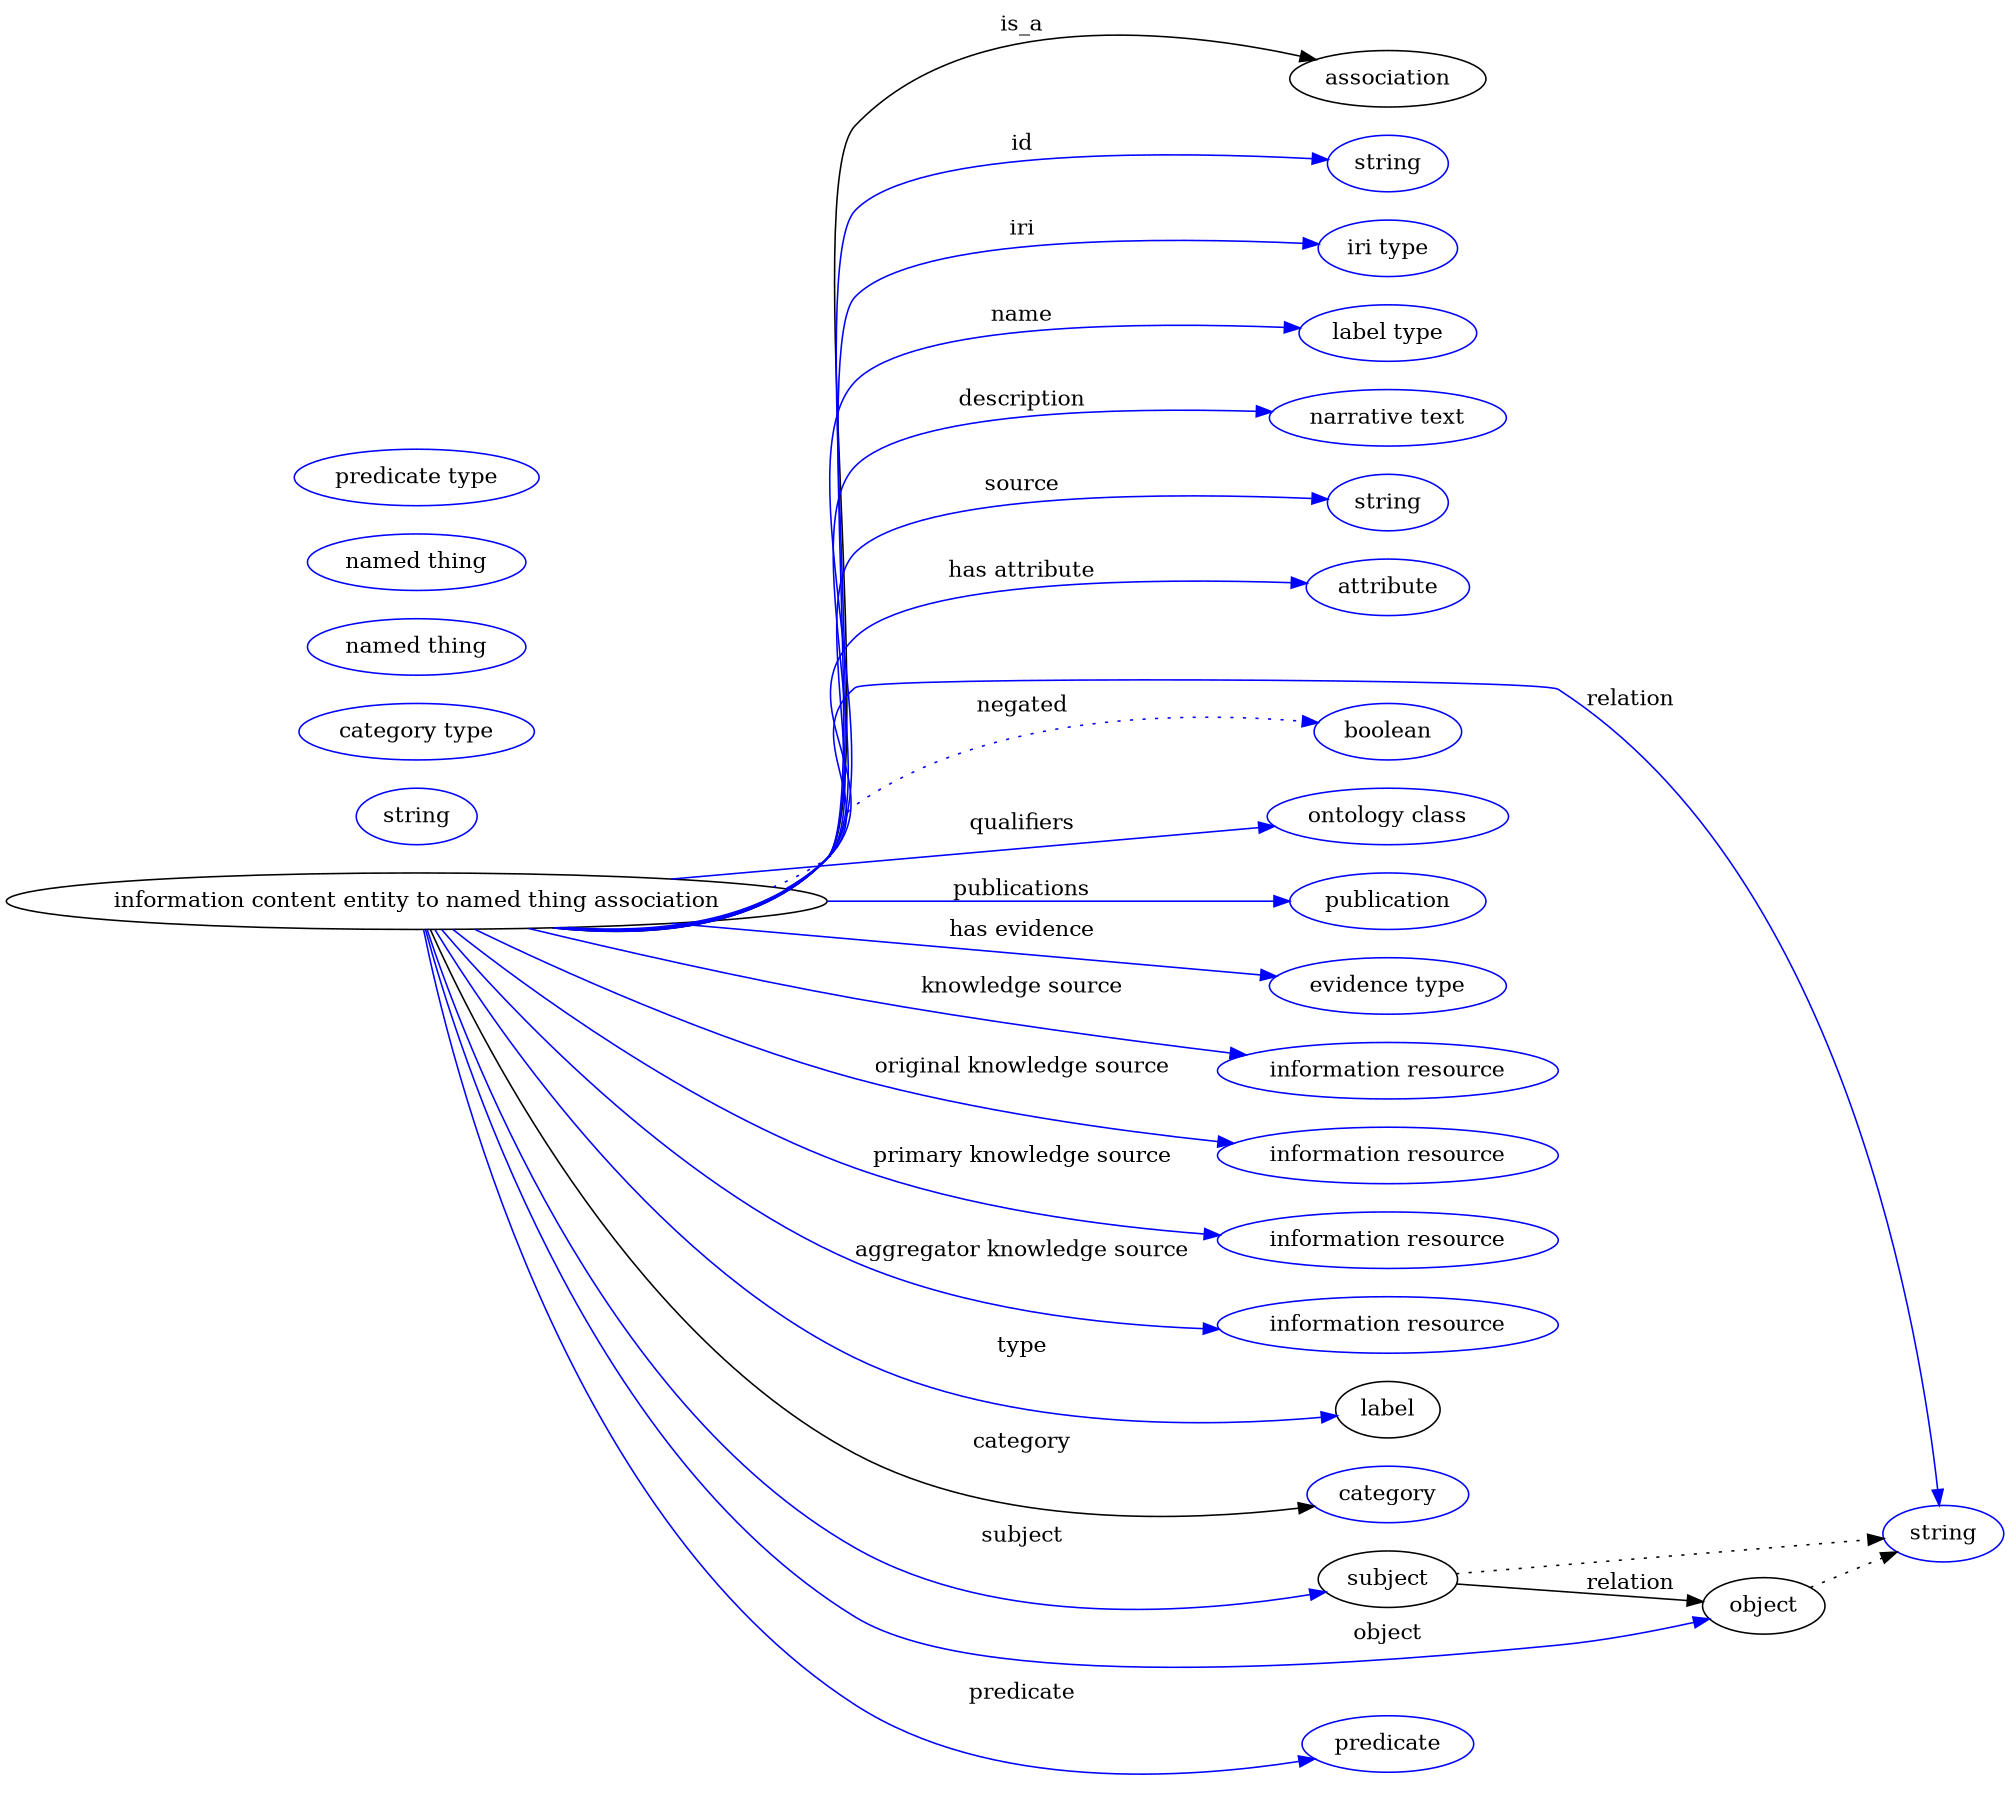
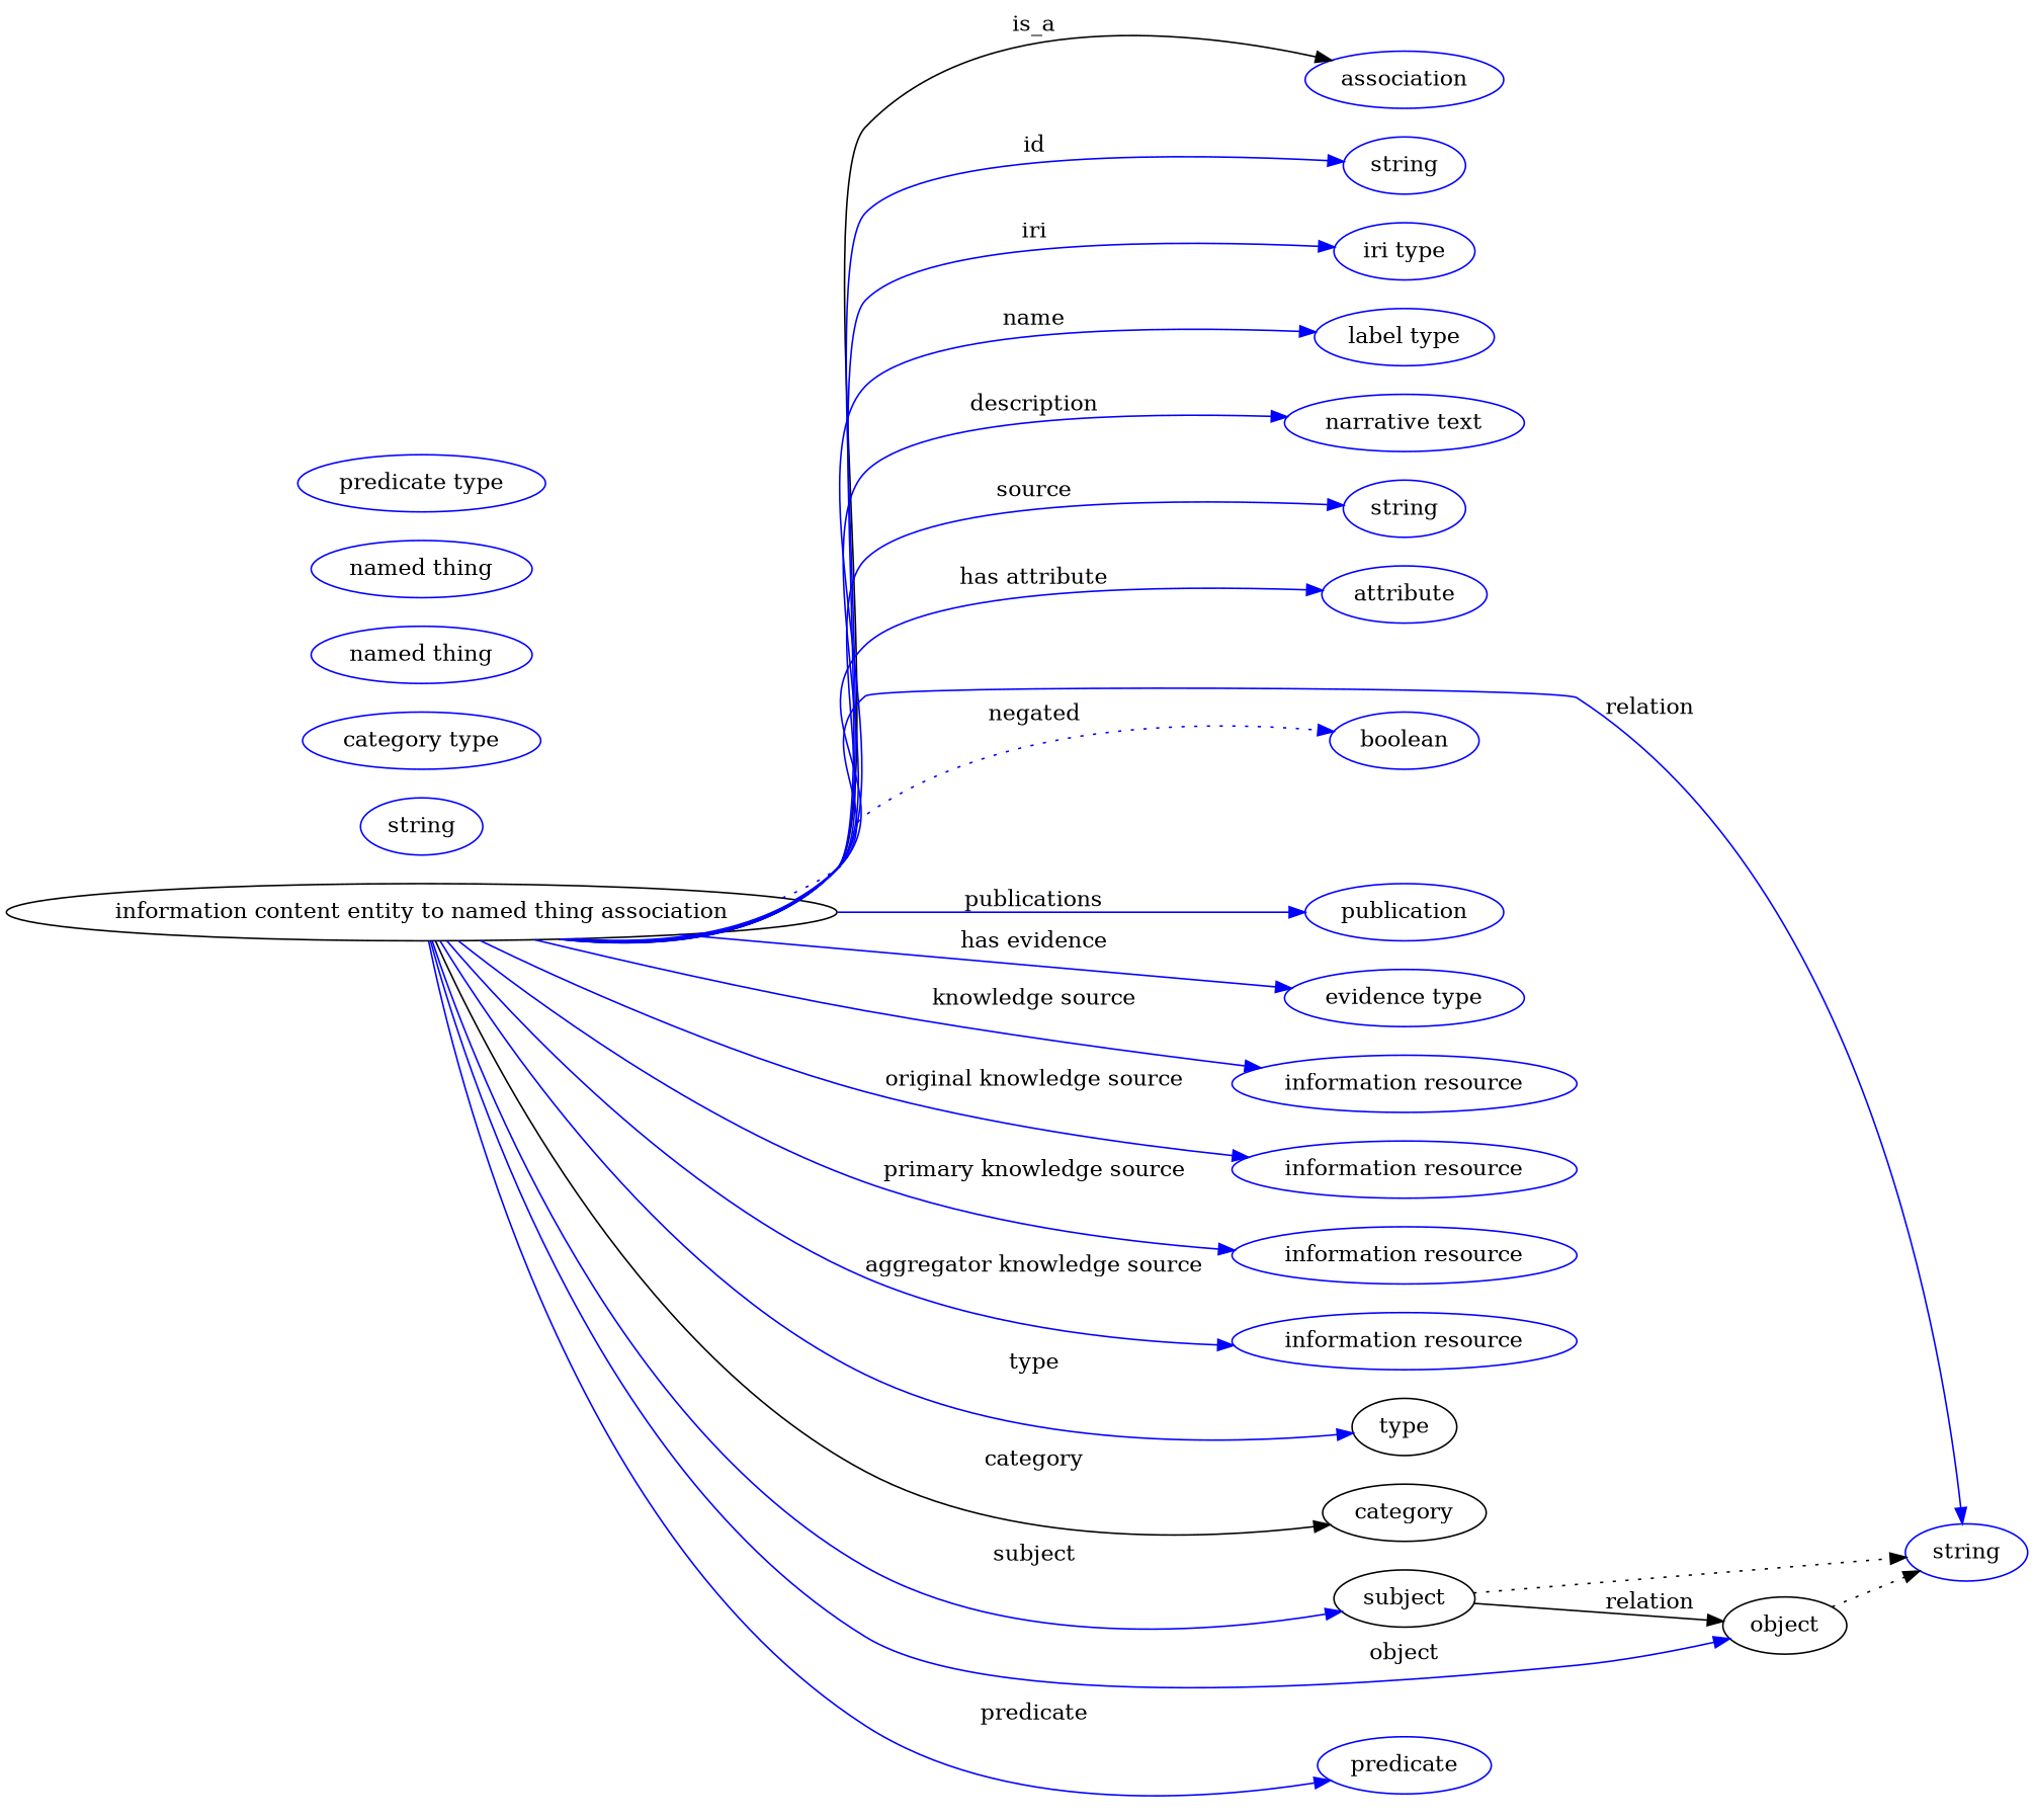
  digraph {
    rankdir=LR
    node [color=blue]
    edge [color=blue style=solid]
    n1 [height=0.5 label="information content entity to named thing association" width=5.5787 color=""]
-   association [height=0.5 width=1.3902 color=""]
+   association [height=0.5 width=1.3902]
    n3 [height=0.5 label=string width=0.84854]
    n4 [height=0.5 label="iri type" width=1.011]
    n5 [height=0.5 label="label type" width=1.2638]
    n6 [height=0.5 label="narrative text" width=1.6068]
    n7 [height=0.5 label=string width=0.84854]
    n8 [height=0.5 label=attribute width=1.1193]
    n9 [height=0.5 label=string width=0.84854]
    n10 [height=0.5 label=boolean width=1.0652]
-   n11 [height=0.5 label="ontology class" width=1.7151]
    n12 [height=0.5 label=publication width=1.3902]
    n13 [height=0.5 label="evidence type" width=1.661]
    n14 [height=0.5 label="information resource" width=2.3651]
    n15 [height=0.5 label="information resource" width=2.3651]
    n16 [height=0.5 label="information resource" width=2.3651]
    n17 [height=0.5 label="information resource" width=2.3651]
-   type [height=0.5 width=0.75 label=label color=""]
-   category [height=0.5 width=1.1374]
+   type [height=0.5 width=0.75 color=""]
+   category [height=0.5 width=1.1374 color=""]
    subject [height=0.5 width=0.99297 color=""]
    object [height=0.5 width=0.9027 color=""]
    predicate [height=0.5 width=1.1916]
    n23 [height=0.5 label=string width=0.84854]
    n24 [height=0.5 label="category type" width=1.6249]
    n25 [height=0.5 label="named thing" width=1.5346]
    n26 [height=0.5 label="named thing" width=1.5346]
    n27 [height=0.5 label="predicate type" width=1.679]
    n1 -> association [label=is_a color="" style=""]
    n1 -> n3 [label=id]
    n1 -> n4 [label=iri]
    n1 -> n5 [label=name]
    n1 -> n6 [label=description]
    n1 -> n7 [label=source]
    n1 -> n8 [label="has attribute"]
    n1 -> n9 [label=relation]
    n1 -> n10 [label=negated style=dotted]
-   n1 -> n11 [label=qualifiers]
    n1 -> n12 [label=publications]
    n1 -> n13 [label="has evidence"]
    n1 -> n14 [label="knowledge source"]
    n1 -> n15 [label="original knowledge source"]
    n1 -> n16 [label="primary knowledge source"]
    n1 -> n17 [label="aggregator knowledge source"]
    n1 -> type [label=type]
    n1 -> category [color=black label=category]
    n1 -> subject [label=subject]
    n1 -> object [label=object]
    n1 -> predicate [label=predicate]
    subject -> n9 [style=dotted color=""]
    subject -> object [label=relation color="" style=""]
    object -> n9 [style=dotted color=""]
  }
